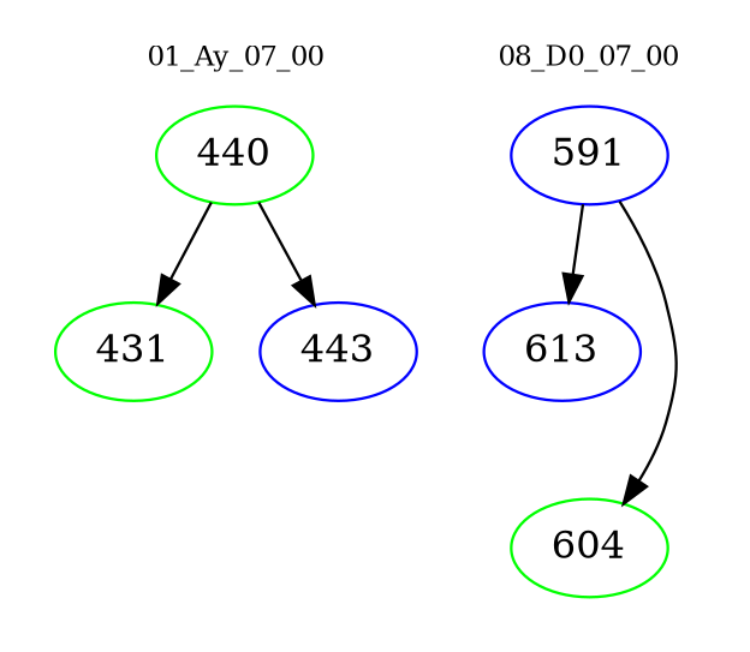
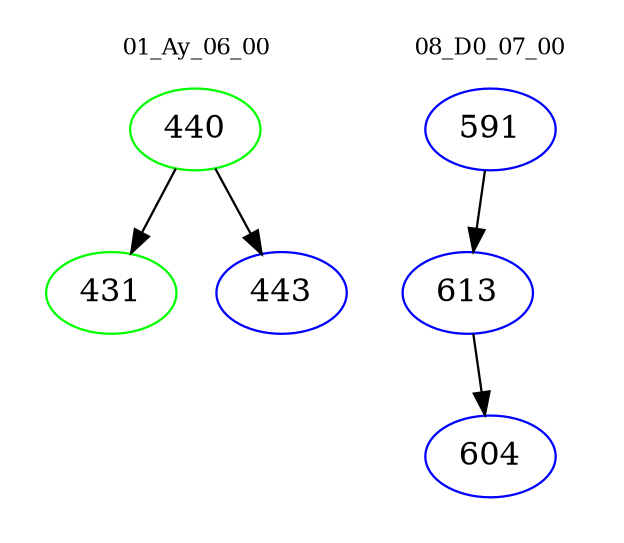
  digraph {
    node [color=green]
    edge [color=black]
    n1 [label=440]
    n2 [label=431]
    n3 [color=blue label=443]
    n4 [color=blue label=591]
    n5 [color=blue label=613]
-   n6 [label=604]
+   n6 [color=blue label=604]
    subgraph cluster_1 {
      color=white
      fontsize=10
-     label="01_Ay_07_00"
+     label="01_Ay_06_00"
      n1
      n2
      n3
    }
    subgraph cluster_2 {
      color=white
      fontsize=10
      label="08_D0_07_00"
      n4
      n5
      n6
    }
    n1 -> n2
    n1 -> n3
    n4 -> n5
-   n4 -> n6
+   n5 -> n6
  }
